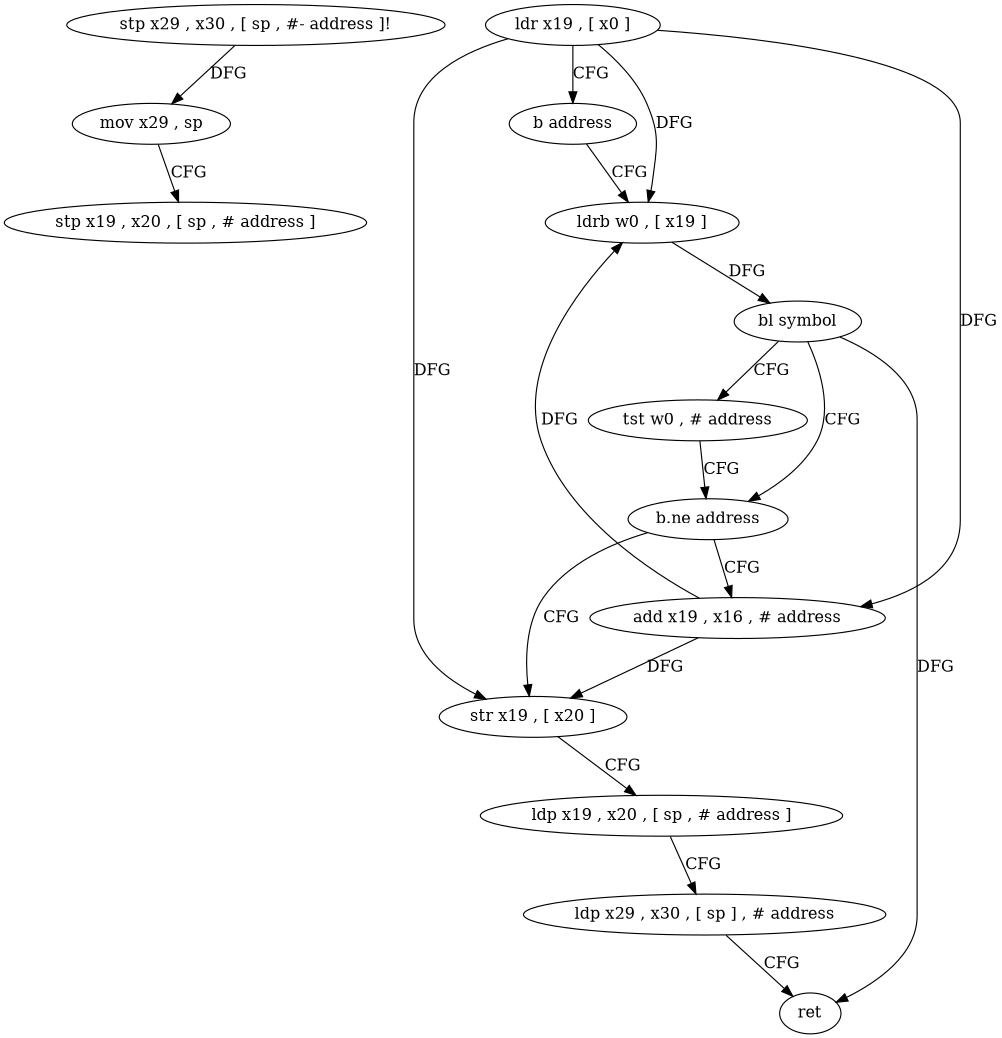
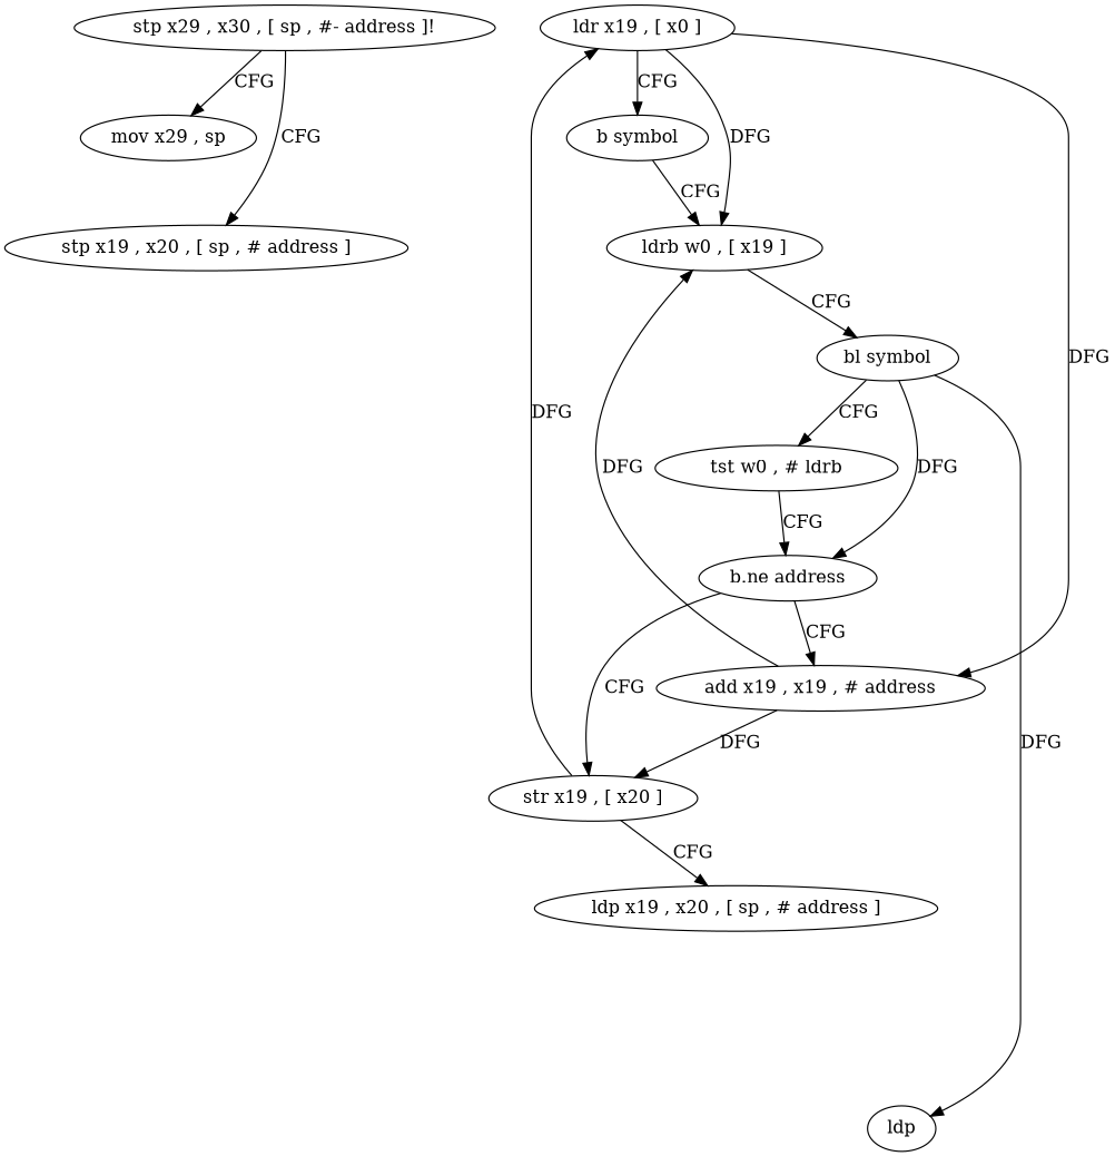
  digraph {
    n1 [label="stp x29 , x30 , [ sp , #- address ]!"]
    n2 [label="mov x29 , sp"]
    n3 [label="stp x19 , x20 , [ sp , # address ]"]
    n4 [label="ldr x19 , [ x0 ]"]
    n5 [label="str x19 , [ x20 ]"]
-   n6 [label="b address"]
+   n6 [label="b symbol"]
    n7 [label="ldrb w0 , [ x19 ]"]
-   n8 [label="add x19 , x16 , # address"]
+   n8 [label="add x19 , x19 , # address"]
    n9 [label="ldp x19 , x20 , [ sp , # address ]"]
    n10 [label="bl symbol"]
-   n11 [label="tst w0 , # address"]
+   n11 [label="tst w0 , # ldrb"]
    n12 [label="b.ne address"]
-   n13 [label=ret]
-   n14 [label="ldp x29 , x30 , [ sp ] , # address"]
-   n1 -> n2 [label=DFG]
-   n2 -> n3 [label=CFG]
-   n4 -> n5 [label=DFG]
+   n13 [label=ldp]
+   n1 -> n2 [label=CFG]
+   n1 -> n3 [label=CFG]
+   n5 -> n4 [label=DFG]
    n4 -> n6 [label=CFG]
    n4 -> n7 [label=DFG]
    n4 -> n8 [label=DFG]
    n5 -> n9 [label=CFG]
    n6 -> n7 [label=CFG]
-   n7 -> n10 [label=DFG]
+   n7 -> n10 [label=CFG]
    n8 -> n5 [label=DFG]
    n8 -> n7 [label=DFG]
-   n9 -> n14 [label=CFG]
    n10 -> n11 [label=CFG]
-   n10 -> n12 [label=CFG]
+   n10 -> n12 [label=DFG]
    n10 -> n13 [label=DFG]
    n11 -> n12 [label=CFG]
    n12 -> n5 [label=CFG]
    n12 -> n8 [label=CFG]
-   n14 -> n13 [label=CFG]
  }
